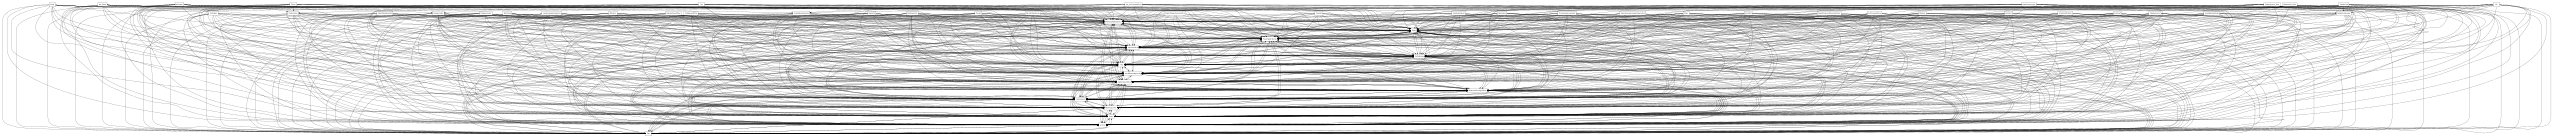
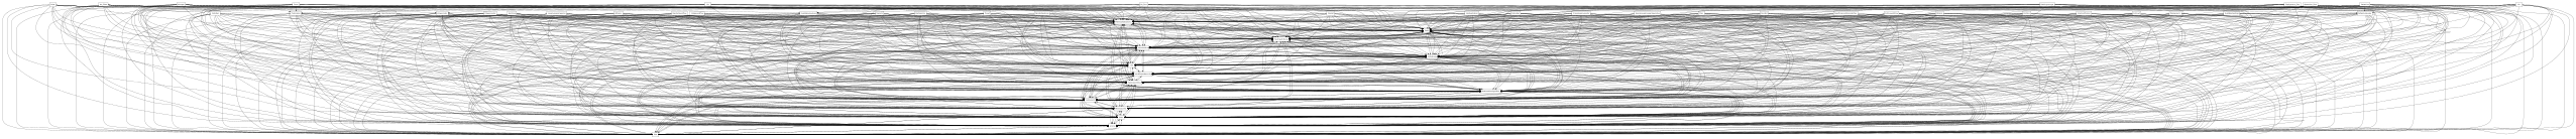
  digraph {
    fontname=Ubuntu
    rankdir=TB
    node [fontname=Ubuntu shape=box]
    edge [arrowhead=normal fontname=Ubuntu]
    n1 [label=Yes_Place]
    n2 [label=Availablevotevalues]
    n3 [label=Meetingdisplaystatus]
    n4 [label=Tasks]
    n5 [label=Data]
    n6 [label=General]
    n7 [label=Votes]
    n8 [label=MeetingConfig]
    n9 [label=InstitutionID]
    n10 [label=Iteminsertionalgorithm]
    n11 [label=Meetingworkflow]
    n12 [label=Workflowandsecurity]
    n13 [label=Title]
    n14 [label=Defaultview]
    n15 [label=Userinterface]
    n16 [label=Meetingattributes]
-   n17 [label=No_Archiveworkflow]
+   n17 [label=No_Zero]
    n18 [label=ZopeThreeactioninterface]
    n19 [label=Starttime]
    n20 [label=Displaymacro_Zero]
    n21 [label=Taskcreator]
    n22 [label=Decided]
    n23 [label=Voter]
    n24 [label=Voteencoder]
    n25 [label=Openannexesinseparatewindow]
    n26 [label=Decidedmeetings]
    n27 [label=Published]
    n28 [label=Assemblymembers]
    n29 [label=Categoryorder]
    n30 [label=Usegroupsascategories]
    n31 [label=Standardworkflow]
    n32 [label=Defaultvotevalue]
    n33 [label=Displaymacro]
    n34 [label=Availablemeetings]
    n35 [label=Archived]
    n36 [label=Yes]
    n37 [label=Attheend]
    n38 [label=Proposinggrouporder]
    n39 [label=Archiveworkflow]
    n40 [label=Created]
    n41 [label=Manager]
    n42 [label=Itemduplication]
    n43 [label=Place]
    n44 [label=Owner]
    n45 [label=Emailnotification]
    n46 [label=Myitems]
    n47 [label=Closed]
    n48 [label=Abstention]
    n49 [label=Collegeworkflow]
    n50 [label=Enablevoting]
    n51 [label=Abstention_Zero]
    n52 [label=No]
    n53 [label=Attendees]
    n54 [label=ZopeThreeconditioninterfave]
    n55 [label=Allitems]
    n56 [label=Meetingmanager]
    n57 [label=Endtime]
    n1 -> n2
    n1 -> n3
    n1 -> n4
    n1 -> n5
    n1 -> n6
    n1 -> n7
    n1 -> n8
    n1 -> n9
    n1 -> n10
    n1 -> n11
    n1 -> n12
    n1 -> n13
    n1 -> n14
    n1 -> n15
    n1 -> n16
    n2 -> n3
    n2 -> n4
    n2 -> n5
    n2 -> n6
    n2 -> n7
    n2 -> n8
    n2 -> n9
    n2 -> n10
    n2 -> n11
    n2 -> n12
    n2 -> n13
    n2 -> n14
    n2 -> n15
    n2 -> n16
    n3 -> n4
    n3 -> n5
    n3 -> n6
    n3 -> n7
    n3 -> n8
    n3 -> n9
    n3 -> n10
    n3 -> n11
    n3 -> n12
    n3 -> n13
    n3 -> n14
    n3 -> n15
    n3 -> n16
    n4 -> n3
    n4 -> n5
    n4 -> n6
    n4 -> n7
    n4 -> n8
    n4 -> n9
    n4 -> n10
    n4 -> n11
    n4 -> n12
    n4 -> n13
    n4 -> n14
    n4 -> n15
    n4 -> n16
    n5 -> n3
    n5 -> n4
    n5 -> n6
    n5 -> n7
    n5 -> n8
    n5 -> n9
    n5 -> n10
    n5 -> n11
    n5 -> n12
    n5 -> n13
    n5 -> n14
    n5 -> n15
    n5 -> n16
    n6 -> n3
    n6 -> n4
    n6 -> n5
    n6 -> n7
    n6 -> n8
    n6 -> n9
    n6 -> n10
    n6 -> n11
    n6 -> n12
    n6 -> n13
    n6 -> n14
    n6 -> n15
    n6 -> n16
    n7 -> n3
    n7 -> n4
    n7 -> n5
    n7 -> n6
    n7 -> n8
    n7 -> n9
    n7 -> n10
    n7 -> n11
    n7 -> n12
    n7 -> n13
    n7 -> n14
    n7 -> n15
    n7 -> n16
    n8 -> n3
    n8 -> n4
    n8 -> n5
    n8 -> n6
    n8 -> n7
    n8 -> n9
    n8 -> n10
    n8 -> n11
    n8 -> n12
    n8 -> n13
    n8 -> n14
    n8 -> n15
    n8 -> n16
    n9 -> n3
    n9 -> n4
    n9 -> n5
    n9 -> n6
    n9 -> n7
    n9 -> n8
    n9 -> n10
    n9 -> n11
    n9 -> n12
    n9 -> n13
    n9 -> n14
    n9 -> n15
    n9 -> n16
    n10 -> n3
    n10 -> n4
    n10 -> n5
    n10 -> n6
    n10 -> n7
    n10 -> n8
    n10 -> n9
    n10 -> n11
    n10 -> n12
    n10 -> n13
    n10 -> n14
    n10 -> n15
    n10 -> n16
    n11 -> n3
    n11 -> n4
    n11 -> n5
    n11 -> n6
    n11 -> n7
    n11 -> n8
    n11 -> n9
    n11 -> n10
    n11 -> n12
    n11 -> n13
    n11 -> n14
    n11 -> n15
    n11 -> n16
    n12 -> n3
    n12 -> n4
    n12 -> n5
    n12 -> n6
    n12 -> n7
    n12 -> n8
    n12 -> n9
    n12 -> n10
    n12 -> n11
    n12 -> n13
    n12 -> n14
    n12 -> n15
    n12 -> n16
    n13 -> n3
    n13 -> n4
    n13 -> n5
    n13 -> n6
    n13 -> n7
    n13 -> n8
    n13 -> n9
    n13 -> n10
    n13 -> n11
    n13 -> n12
    n13 -> n14
    n13 -> n15
    n13 -> n16
    n14 -> n3
    n14 -> n4
    n14 -> n5
    n14 -> n6
    n14 -> n7
    n14 -> n8
    n14 -> n9
    n14 -> n10
    n14 -> n11
    n14 -> n12
    n14 -> n13
    n14 -> n15
    n14 -> n16
    n15 -> n3
    n15 -> n4
    n15 -> n5
    n15 -> n6
    n15 -> n7
    n15 -> n8
    n15 -> n9
    n15 -> n10
    n15 -> n11
    n15 -> n12
    n15 -> n13
    n15 -> n14
    n15 -> n16
    n16 -> n3
    n16 -> n4
    n16 -> n5
    n16 -> n6
    n16 -> n7
    n16 -> n8
    n16 -> n9
    n16 -> n10
    n16 -> n11
    n16 -> n12
    n16 -> n13
    n16 -> n14
    n16 -> n15
    n17 -> n2
    n17 -> n3
    n17 -> n4
    n17 -> n5
    n17 -> n6
    n17 -> n7
    n17 -> n8
    n17 -> n9
    n17 -> n10
    n17 -> n11
    n17 -> n12
    n17 -> n13
    n17 -> n14
    n17 -> n15
    n17 -> n16
    n18 -> n3
    n18 -> n4
    n18 -> n5
    n18 -> n6
    n18 -> n7
    n18 -> n9
    n18 -> n10
    n18 -> n11
    n18 -> n12
    n18 -> n13
    n18 -> n14
    n18 -> n15
    n18 -> n16
    n19 -> n3
    n19 -> n4
    n19 -> n5
    n19 -> n6
    n19 -> n7
    n19 -> n8
    n19 -> n9
    n19 -> n10
    n19 -> n11
    n19 -> n12
    n19 -> n13
    n19 -> n14
    n19 -> n15
    n19 -> n16
    n20 -> n3
    n20 -> n4
    n20 -> n5
    n20 -> n6
    n20 -> n7
    n20 -> n8
    n20 -> n9
    n20 -> n10
    n20 -> n11
    n20 -> n12
    n20 -> n13
    n20 -> n14
    n20 -> n15
    n20 -> n16
    n20 -> n21
    n21 -> n3
    n21 -> n4
    n21 -> n5
    n21 -> n6
    n21 -> n7
    n21 -> n8
    n21 -> n9
    n21 -> n10
    n21 -> n11
    n21 -> n12
    n21 -> n13
    n21 -> n14
    n21 -> n15
    n21 -> n16
    n22 -> n3
    n22 -> n4
    n22 -> n5
    n22 -> n6
    n22 -> n7
    n22 -> n8
    n22 -> n9
    n22 -> n10
    n22 -> n11
    n22 -> n12
    n22 -> n13
    n22 -> n14
    n22 -> n15
    n22 -> n16
    n23 -> n3
    n23 -> n4
    n23 -> n5
    n23 -> n6
    n23 -> n7
    n23 -> n8
    n23 -> n9
    n23 -> n10
    n23 -> n11
    n23 -> n12
    n23 -> n13
    n23 -> n14
    n23 -> n15
    n23 -> n16
    n23 -> n24
    n24 -> n3
    n24 -> n4
    n24 -> n5
    n24 -> n6
    n24 -> n7
    n24 -> n8
    n24 -> n9
    n24 -> n10
    n24 -> n11
    n24 -> n12
    n24 -> n13
    n24 -> n14
    n24 -> n15
    n24 -> n16
    n25 -> n3
    n25 -> n4
    n25 -> n5
    n25 -> n6
    n25 -> n7
    n25 -> n8
    n25 -> n9
    n25 -> n10
    n25 -> n11
    n25 -> n12
    n25 -> n13
    n25 -> n14
    n25 -> n15
    n25 -> n16
    n26 -> n3
    n26 -> n4
    n26 -> n5
    n26 -> n6
    n26 -> n7
    n26 -> n8
    n26 -> n9
    n26 -> n10
    n26 -> n11
    n26 -> n12
    n26 -> n13
    n26 -> n14
    n26 -> n15
    n26 -> n16
    n27 -> n3
    n27 -> n4
    n27 -> n5
    n27 -> n6
    n27 -> n7
    n27 -> n8
    n27 -> n9
    n27 -> n10
    n27 -> n11
    n27 -> n12
    n27 -> n13
    n27 -> n14
    n27 -> n15
    n27 -> n16
    n28 -> n3
    n28 -> n4
    n28 -> n5
    n28 -> n6
    n28 -> n7
    n28 -> n8
    n28 -> n9
    n28 -> n10
    n28 -> n11
    n28 -> n12
    n28 -> n13
    n28 -> n14
    n28 -> n15
    n28 -> n16
    n29 -> n3
    n29 -> n4
    n29 -> n5
    n29 -> n6
    n29 -> n7
    n29 -> n8
    n29 -> n9
    n29 -> n10
    n29 -> n11
    n29 -> n12
    n29 -> n13
    n29 -> n14
    n29 -> n15
    n29 -> n16
    n30 -> n3
    n30 -> n4
    n30 -> n5
    n30 -> n6
    n30 -> n7
    n30 -> n8
    n30 -> n9
    n30 -> n10
    n30 -> n11
    n30 -> n12
    n30 -> n13
    n30 -> n14
    n30 -> n15
    n30 -> n16
    n31 -> n3
    n31 -> n4
    n31 -> n5
    n31 -> n6
    n31 -> n7
    n31 -> n8
    n31 -> n9
    n31 -> n10
    n31 -> n11
    n31 -> n12
    n31 -> n13
    n31 -> n14
    n31 -> n15
    n31 -> n16
    n32 -> n3
    n32 -> n4
    n32 -> n5
    n32 -> n6
    n32 -> n7
    n32 -> n8
    n32 -> n9
    n32 -> n10
    n32 -> n11
    n32 -> n12
    n32 -> n13
    n32 -> n14
    n32 -> n15
    n32 -> n16
    n33 -> n3
    n33 -> n4
    n33 -> n5
    n33 -> n6
    n33 -> n7
    n33 -> n8
    n33 -> n9
    n33 -> n10
    n33 -> n11
    n33 -> n12
    n33 -> n13
    n33 -> n14
    n33 -> n15
    n33 -> n16
    n34 -> n3
    n34 -> n4
    n34 -> n5
    n34 -> n6
    n34 -> n7
    n34 -> n8
    n34 -> n9
    n34 -> n10
    n34 -> n11
    n34 -> n12
    n34 -> n13
    n34 -> n14
    n34 -> n15
    n34 -> n16
    n35 -> n3
    n35 -> n4
    n35 -> n5
    n35 -> n6
    n35 -> n7
    n35 -> n8
    n35 -> n9
    n35 -> n10
    n35 -> n11
    n35 -> n12
    n35 -> n13
    n35 -> n14
    n35 -> n15
    n35 -> n16
    n36 -> n3
    n36 -> n4
    n36 -> n5
    n36 -> n6
    n36 -> n7
    n36 -> n8
    n36 -> n9
    n36 -> n10
    n36 -> n11
    n36 -> n12
    n36 -> n13
    n36 -> n14
    n36 -> n15
    n36 -> n16
    n36 -> n32
    n37 -> n3
    n37 -> n4
    n37 -> n5
    n37 -> n6
    n37 -> n7
    n37 -> n8
    n37 -> n9
    n37 -> n10
    n37 -> n11
    n37 -> n12
    n37 -> n13
    n37 -> n14
    n37 -> n15
    n37 -> n16
    n38 -> n3
    n38 -> n4
    n38 -> n5
    n38 -> n6
    n38 -> n7
    n38 -> n8
    n38 -> n9
    n38 -> n10
    n38 -> n11
    n38 -> n12
    n38 -> n13
    n38 -> n14
    n38 -> n15
    n38 -> n16
    n39 -> n3
    n39 -> n4
    n39 -> n5
    n39 -> n6
    n39 -> n7
    n39 -> n8
    n39 -> n9
    n39 -> n10
    n39 -> n11
    n39 -> n12
    n39 -> n13
    n39 -> n14
    n39 -> n15
    n39 -> n16
    n40 -> n3
    n40 -> n4
    n40 -> n5
    n40 -> n6
    n40 -> n7
    n40 -> n8
    n40 -> n9
    n40 -> n10
    n40 -> n11
    n40 -> n12
    n40 -> n13
    n40 -> n14
    n40 -> n15
    n40 -> n16
    n41 -> n3
    n41 -> n4
    n41 -> n5
    n41 -> n6
    n41 -> n7
    n41 -> n8
    n41 -> n9
    n41 -> n10
    n41 -> n11
    n41 -> n12
    n41 -> n13
    n41 -> n14
    n41 -> n15
    n41 -> n16
    n41 -> n21
    n42 -> n3
    n42 -> n4
    n42 -> n5
    n42 -> n6
    n42 -> n7
    n42 -> n8
    n42 -> n9
    n42 -> n10
    n42 -> n11
    n42 -> n12
    n42 -> n13
    n42 -> n14
    n42 -> n15
    n42 -> n16
    n43 -> n3
    n43 -> n4
    n43 -> n5
    n43 -> n6
    n43 -> n7
    n43 -> n8
    n43 -> n9
    n43 -> n10
    n43 -> n11
    n43 -> n12
    n43 -> n13
    n43 -> n14
    n43 -> n15
    n43 -> n16
    n44 -> n3
    n44 -> n4
    n44 -> n5
    n44 -> n6
    n44 -> n7
    n44 -> n8
    n44 -> n9
    n44 -> n10
    n44 -> n11
    n44 -> n12
    n44 -> n13
    n44 -> n14
    n44 -> n15
    n44 -> n16
    n44 -> n21
    n45 -> n3
    n45 -> n4
    n45 -> n5
    n45 -> n6
    n45 -> n7
    n45 -> n8
    n45 -> n9
    n45 -> n10
    n45 -> n11
    n45 -> n12
    n45 -> n13
    n45 -> n14
    n45 -> n15
    n45 -> n16
    n46 -> n3
    n46 -> n4
    n46 -> n5
    n46 -> n6
    n46 -> n7
    n46 -> n8
    n46 -> n9
    n46 -> n10
    n46 -> n11
    n46 -> n12
    n46 -> n13
    n46 -> n14
    n46 -> n15
    n46 -> n16
    n47 -> n3
    n47 -> n4
    n47 -> n5
    n47 -> n6
    n47 -> n7
    n47 -> n8
    n47 -> n9
    n47 -> n10
    n47 -> n11
    n47 -> n12
    n47 -> n13
    n47 -> n14
    n47 -> n15
    n47 -> n16
    n48 -> n3
    n48 -> n4
    n48 -> n5
    n48 -> n6
    n48 -> n7
    n48 -> n8
    n48 -> n9
    n48 -> n10
    n48 -> n11
    n48 -> n12
    n48 -> n13
    n48 -> n14
    n48 -> n15
    n48 -> n16
    n48 -> n32
    n49 -> n3
    n49 -> n4
    n49 -> n5
    n49 -> n6
    n49 -> n7
    n49 -> n8
    n49 -> n9
    n49 -> n10
    n49 -> n11
    n49 -> n12
    n49 -> n13
    n49 -> n14
    n49 -> n15
    n49 -> n16
    n50 -> n3
    n50 -> n4
    n50 -> n5
    n50 -> n6
    n50 -> n7
    n50 -> n8
    n50 -> n9
    n50 -> n10
    n50 -> n11
    n50 -> n12
    n50 -> n13
    n50 -> n14
    n50 -> n15
    n50 -> n16
    n51 -> n2
    n51 -> n3
    n51 -> n4
    n51 -> n5
    n51 -> n6
    n51 -> n7
    n51 -> n8
    n51 -> n9
    n51 -> n10
    n51 -> n11
    n51 -> n12
    n51 -> n13
    n51 -> n14
    n51 -> n15
    n51 -> n16
    n52 -> n3
    n52 -> n4
    n52 -> n5
    n52 -> n6
    n52 -> n7
    n52 -> n8
    n52 -> n9
    n52 -> n10
    n52 -> n11
    n52 -> n12
    n52 -> n13
    n52 -> n14
    n52 -> n15
    n52 -> n16
    n52 -> n32
    n53 -> n3
    n53 -> n4
    n53 -> n5
    n53 -> n6
    n53 -> n7
    n53 -> n8
    n53 -> n9
    n53 -> n10
    n53 -> n11
    n53 -> n12
    n53 -> n13
    n53 -> n14
    n53 -> n15
    n53 -> n16
    n54 -> n3
    n54 -> n4
    n54 -> n5
    n54 -> n6
    n54 -> n7
    n54 -> n8
    n54 -> n9
    n54 -> n10
    n54 -> n11
    n54 -> n12
    n54 -> n13
    n54 -> n14
    n54 -> n15
    n54 -> n16
    n55 -> n3
    n55 -> n4
    n55 -> n5
    n55 -> n6
    n55 -> n7
    n55 -> n8
    n55 -> n9
    n55 -> n10
    n55 -> n11
    n55 -> n12
    n55 -> n13
    n55 -> n14
    n55 -> n15
    n55 -> n16
    n56 -> n3
    n56 -> n4
    n56 -> n5
    n56 -> n6
    n56 -> n7
    n56 -> n8
    n56 -> n9
    n56 -> n10
    n56 -> n11
    n56 -> n12
    n56 -> n13
    n56 -> n14
    n56 -> n15
    n56 -> n16
    n56 -> n24
    n57 -> n3
    n57 -> n4
    n57 -> n5
    n57 -> n6
    n57 -> n7
    n57 -> n8
    n57 -> n9
    n57 -> n10
    n57 -> n11
    n57 -> n12
    n57 -> n13
    n57 -> n14
    n57 -> n15
    n57 -> n16
  }
